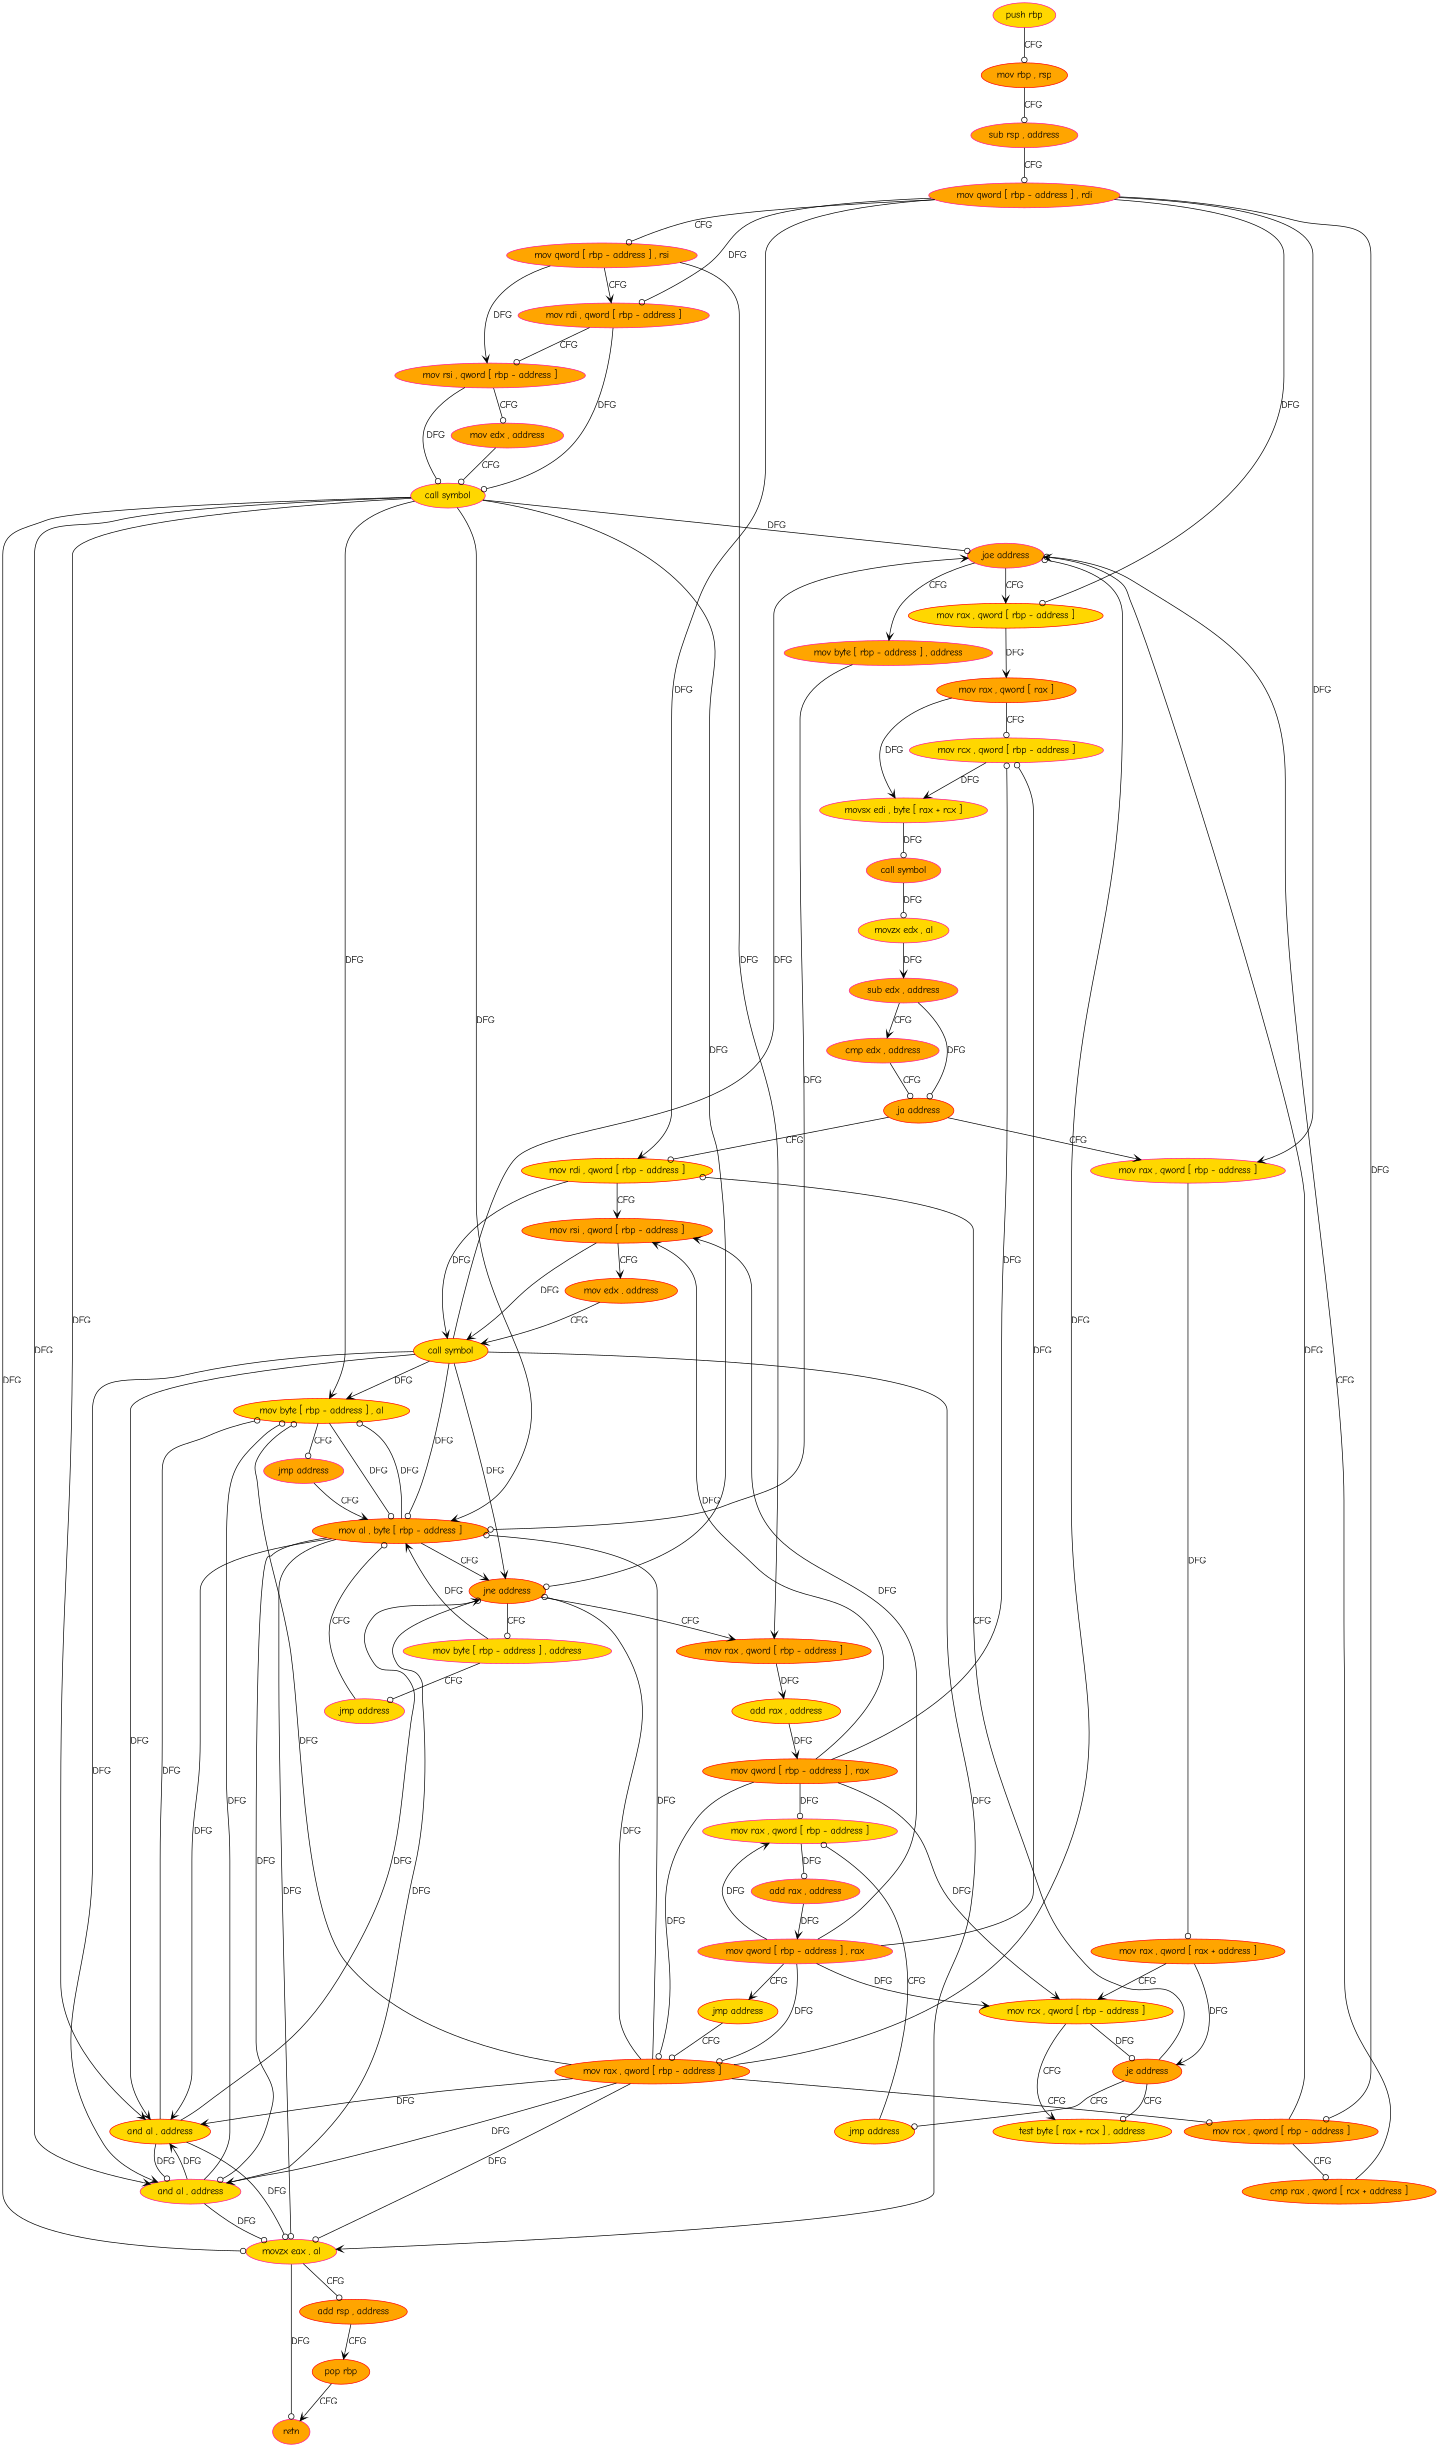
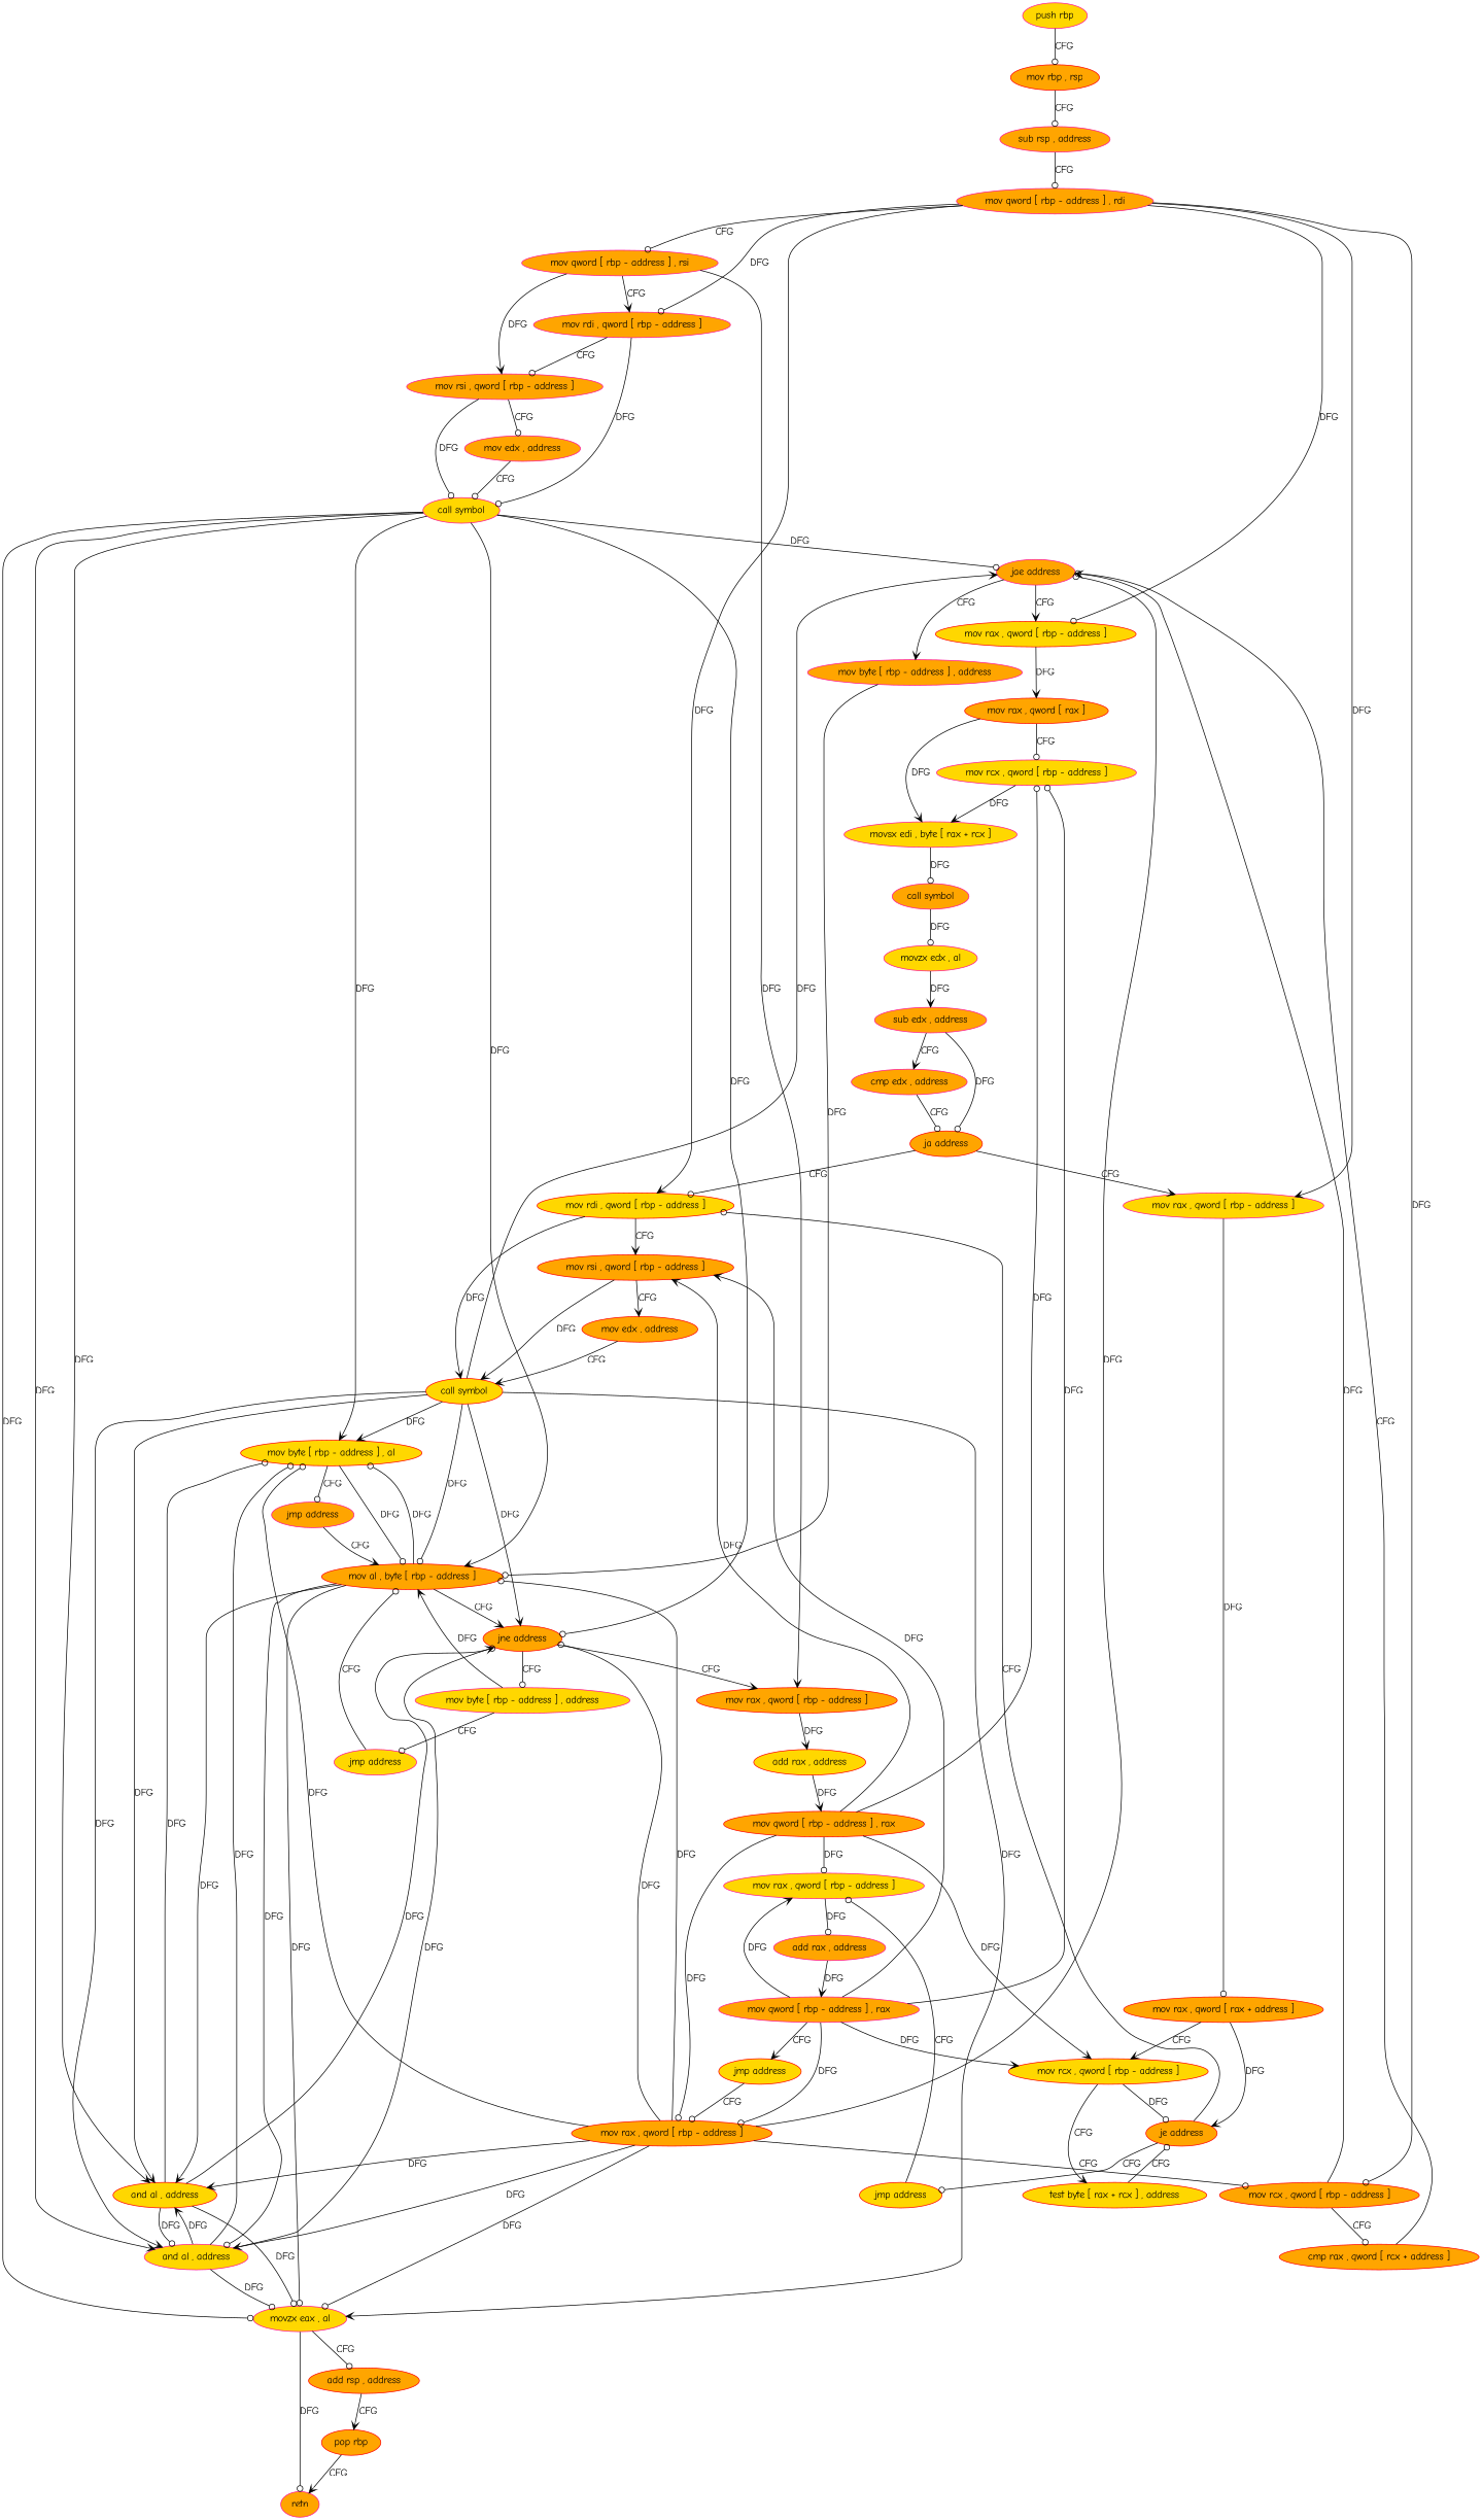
  digraph {
    fontname="Comic Neue"
    node [color=deeppink fillcolor=orange fontname="Comic Neue" style=filled]
    edge [arrowhead=odot fontname="Comic Neue"]
    n1 [fillcolor=gold label="push rbp"]
    n2 [color=red label="mov rbp , rsp"]
    n3 [label="sub rsp , address"]
    n4 [label="mov qword [ rbp - address ] , rdi"]
    n5 [label="mov qword [ rbp - address ] , rsi"]
    n6 [label="mov rdi , qword [ rbp - address ]"]
    n7 [color=red fillcolor=gold label="mov rax , qword [ rbp - address ]"]
    n8 [color=red fillcolor=gold label="mov rdi , qword [ rbp - address ]"]
    n9 [fillcolor=gold label="mov rax , qword [ rbp - address ]"]
    n10 [color=red label="mov rcx , qword [ rbp - address ]"]
    n11 [label="mov rsi , qword [ rbp - address ]"]
    n12 [color=red label="mov rax , qword [ rbp - address ]"]
    n13 [fillcolor=gold label="call symbol"]
    n14 [color=red label="mov rax , qword [ rax ]"]
    n15 [color=red label="mov rsi , qword [ rbp - address ]"]
    n16 [color=red fillcolor=gold label="call symbol"]
    n17 [color=red label="mov rax , qword [ rax + address ]"]
    n18 [label="jae address"]
    n19 [color=red label="cmp rax , qword [ rcx + address ]"]
    n20 [label="mov edx , address"]
    n21 [color=red fillcolor=gold label="add rax , address"]
    n22 [color=red label="jne address"]
    n23 [color=red label="mov al , byte [ rbp - address ]"]
    n24 [fillcolor=gold label="and al , address"]
    n25 [fillcolor=gold label="movzx eax , al"]
    n26 [color=red fillcolor=gold label="and al , address"]
    n27 [color=red fillcolor=gold label="mov byte [ rbp - address ] , al"]
    n28 [fillcolor=gold label="mov byte [ rbp - address ] , address"]
    n29 [color=red label="add rsp , address"]
    n30 [label=retn]
    n31 [label="jmp address"]
    n32 [label="mov byte [ rbp - address ] , address"]
    n33 [fillcolor=gold label="jmp address"]
    n34 [color=red label="mov qword [ rbp - address ] , rax"]
    n35 [color=red label="mov rax , qword [ rbp - address ]"]
    n36 [fillcolor=gold label="mov rcx , qword [ rbp - address ]"]
    n37 [color=red fillcolor=gold label="mov rcx , qword [ rbp - address ]"]
    n38 [fillcolor=gold label="mov rax , qword [ rbp - address ]"]
    n39 [fillcolor=gold label="movsx edi , byte [ rax + rcx ]"]
    n40 [color=red label="mov edx , address"]
    n41 [color=red label="je address"]
    n42 [color=red fillcolor=gold label="test byte [ rax + rcx ] , address"]
    n43 [label="add rax , address"]
    n44 [label="call symbol"]
    n45 [fillcolor=gold label="movzx edx , al"]
    n46 [label="sub edx , address"]
    n47 [label="cmp edx , address"]
    n48 [color=red label="ja address"]
    n49 [color=red label="pop rbp"]
    n50 [color=red fillcolor=gold label="jmp address"]
    n51 [label="mov qword [ rbp - address ] , rax"]
    n52 [color=red fillcolor=gold label="jmp address"]
    n1 -> n2 [label=CFG]
    n2 -> n3 [label=CFG]
    n3 -> n4 [label=CFG]
    n4 -> n5 [label=CFG]
    n4 -> n6 [label=DFG]
    n4 -> n7 [label=DFG]
    n4 -> n8 [arrowhead=vee label=DFG]
    n4 -> n9 [arrowhead=vee label=DFG]
    n4 -> n10 [label=DFG]
    n5 -> n6 [arrowhead=vee label=CFG]
    n5 -> n11 [arrowhead=vee label=DFG]
    n5 -> n12 [arrowhead=vee label=DFG]
    n6 -> n11 [label=CFG]
    n6 -> n13 [label=DFG]
    n7 -> n14 [arrowhead=vee label=DFG]
    n8 -> n15 [arrowhead=vee label=CFG]
    n8 -> n16 [arrowhead=vee label=DFG]
    n9 -> n17 [label=DFG]
    n10 -> n18 [arrowhead=vee label=DFG]
    n10 -> n19 [label=CFG]
    n11 -> n13 [label=DFG]
    n11 -> n20 [label=CFG]
    n12 -> n21 [arrowhead=vee label=DFG]
    n13 -> n18 [label=DFG]
    n13 -> n22 [label=DFG]
    n13 -> n23 [arrowhead=vee label=DFG]
    n13 -> n24 [arrowhead=vee label=DFG]
    n13 -> n25 [label=DFG]
    n13 -> n26 [arrowhead=vee label=DFG]
    n13 -> n27 [arrowhead=vee label=DFG]
    n14 -> n36 [label=CFG]
    n14 -> n39 [arrowhead=vee label=DFG]
    n15 -> n16 [arrowhead=vee label=DFG]
    n15 -> n40 [arrowhead=vee label=CFG]
    n16 -> n18 [arrowhead=vee label=DFG]
    n16 -> n22 [arrowhead=vee label=DFG]
    n16 -> n23 [label=DFG]
    n16 -> n24 [arrowhead=vee label=DFG]
    n16 -> n25 [arrowhead=vee label=DFG]
    n16 -> n26 [arrowhead=vee label=DFG]
    n16 -> n27 [arrowhead=vee label=DFG]
    n17 -> n37 [arrowhead=vee label=CFG]
    n17 -> n41 [arrowhead=vee label=DFG]
    n18 -> n7 [arrowhead=vee label=CFG]
    n18 -> n32 [arrowhead=vee label=CFG]
    n19 -> n18 [label=CFG]
    n20 -> n13 [label=CFG]
    n21 -> n34 [arrowhead=vee label=DFG]
    n22 -> n12 [arrowhead=vee label=CFG]
    n22 -> n28 [label=CFG]
    n23 -> n22 [arrowhead=vee label=CFG]
    n23 -> n24 [label=DFG]
    n23 -> n25 [label=DFG]
    n23 -> n26 [arrowhead=vee label=DFG]
    n23 -> n27 [label=DFG]
    n24 -> n22 [arrowhead=vee label=DFG]
    n24 -> n25 [label=DFG]
    n24 -> n26 [arrowhead=vee label=DFG]
    n24 -> n27 [label=DFG]
    n25 -> n29 [label=CFG]
    n25 -> n30 [label=DFG]
    n26 -> n22 [label=DFG]
    n26 -> n24 [label=DFG]
    n26 -> n25 [label=DFG]
    n26 -> n27 [label=DFG]
    n27 -> n23 [label=DFG]
    n27 -> n31 [label=CFG]
    n28 -> n23 [arrowhead=vee label=DFG]
    n28 -> n33 [label=CFG]
    n29 -> n49 [arrowhead=vee label=CFG]
    n31 -> n23 [arrowhead=vee label=CFG]
    n32 -> n23 [label=DFG]
    n33 -> n23 [label=CFG]
    n34 -> n15 [arrowhead=vee label=DFG]
    n34 -> n35 [label=DFG]
    n34 -> n36 [label=DFG]
    n34 -> n37 [arrowhead=vee label=DFG]
    n34 -> n38 [label=DFG]
    n35 -> n10 [label=CFG]
    n35 -> n18 [label=DFG]
    n35 -> n22 [label=DFG]
    n35 -> n23 [label=DFG]
    n35 -> n24 [arrowhead=vee label=DFG]
    n35 -> n25 [label=DFG]
    n35 -> n26 [arrowhead=vee label=DFG]
    n35 -> n27 [label=DFG]
    n36 -> n39 [arrowhead=vee label=DFG]
    n37 -> n41 [label=DFG]
    n37 -> n42 [arrowhead=vee label=CFG]
    n38 -> n43 [label=DFG]
    n39 -> n44 [label=DFG]
    n40 -> n16 [arrowhead=vee label=CFG]
    n41 -> n8 [label=CFG]
    n41 -> n50 [label=CFG]
-   n41 -> n42 [label=CFG]
+   n42 -> n41 [label=CFG]
    n43 -> n51 [arrowhead=vee label=DFG]
    n44 -> n45 [label=DFG]
    n45 -> n46 [arrowhead=vee label=DFG]
    n46 -> n47 [arrowhead=vee label=CFG]
    n46 -> n48 [label=DFG]
    n47 -> n48 [label=CFG]
    n48 -> n8 [label=CFG]
    n48 -> n9 [arrowhead=vee label=CFG]
    n49 -> n30 [arrowhead=vee label=CFG]
    n50 -> n38 [label=CFG]
    n51 -> n15 [arrowhead=vee label=DFG]
    n51 -> n35 [label=DFG]
    n51 -> n36 [label=DFG]
    n51 -> n37 [arrowhead=vee label=DFG]
    n51 -> n38 [arrowhead=vee label=DFG]
    n51 -> n52 [arrowhead=vee label=CFG]
    n52 -> n35 [label=CFG]
  }
